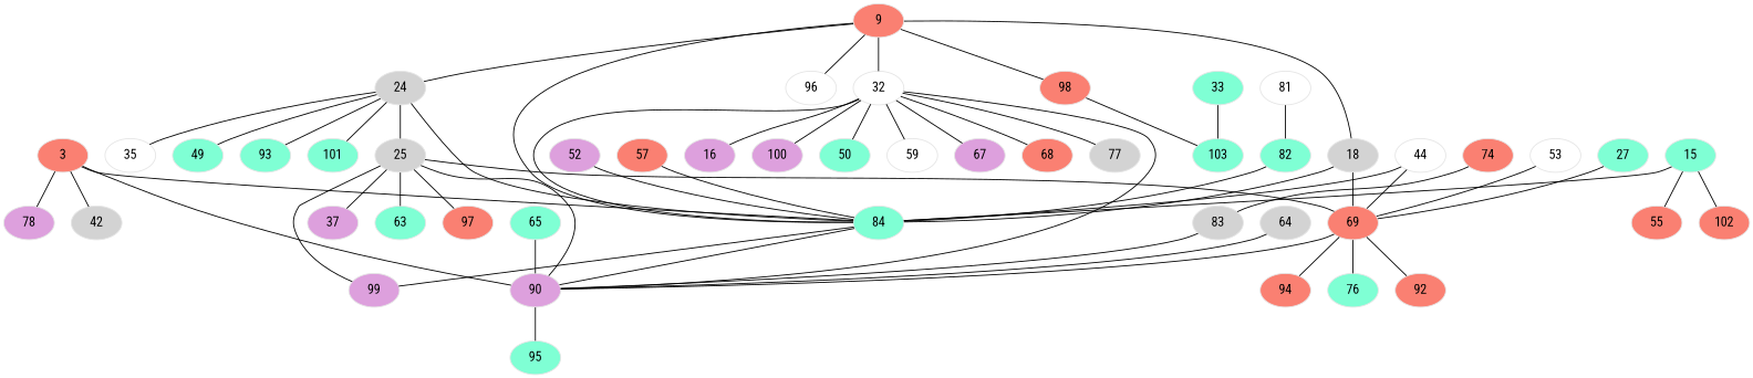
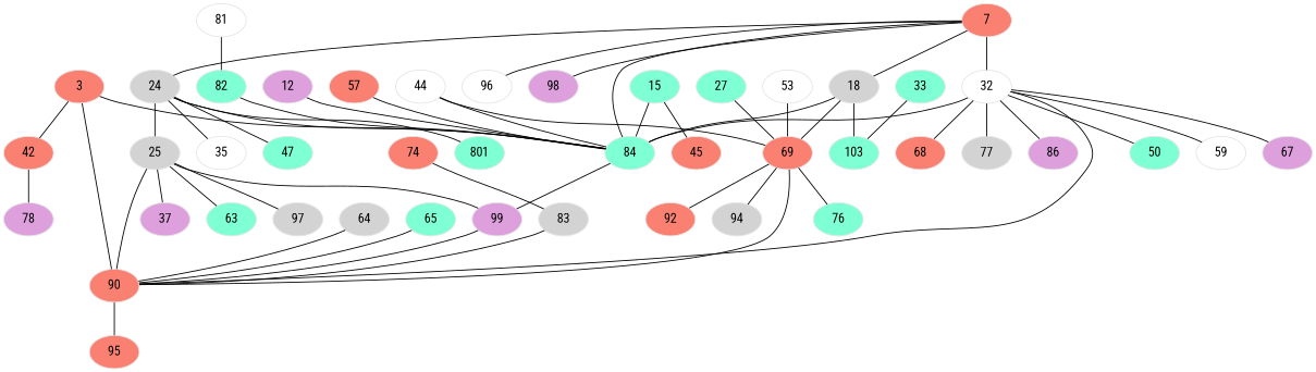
  graph {
    fontname="Roboto Condensed"
    node [color=gray90 fillcolor=aquamarine fontname="Roboto Condensed" style=filled]
    edge [fontname="Roboto Condensed"]
    3 [fillcolor=salmon super="+1"]
-   42 [fillcolor=lightgrey]
+   42 [fillcolor=salmon]
    78 [fillcolor=plum]
    84 [super="+79+75+30+43+36+41"]
-   90 [fillcolor=plum super="+88+5+51+60"]
+   90 [fillcolor=salmon super="+88+5+51+60"]
    99 [fillcolor=plum]
-   95
-   9 [fillcolor=salmon super="+8"]
+   95 [fillcolor=salmon]
+   9 [fillcolor=salmon super="+8" label=7]
    18 [fillcolor=lightgrey super="+16"]
    24 [fillcolor=lightgrey super="+22"]
    32 [fillcolor=white super="+10+27+29"]
    96 [fillcolor=white]
-   98 [fillcolor=salmon super="+89"]
+   98 [fillcolor=plum super="+89"]
    69 [fillcolor=salmon super="+31+20"]
    103 [super="+45"]
    25 [fillcolor=lightgrey super="+21+23"]
    35 [fillcolor=white]
-   47 [label=49]
-   93 [super="+38"]
-   101 [super="+91"]
+   47
+   101 [super="+91" label=801]
    50
    59 [fillcolor=white]
    67 [fillcolor=plum]
    68 [fillcolor=salmon super="+48"]
    77 [fillcolor=lightgrey]
-   86 [fillcolor=plum label=16]
-   100 [fillcolor=plum super="+66"]
+   86 [fillcolor=plum]
    15 [super="+11"]
-   55 [fillcolor=salmon]
-   102 [fillcolor=salmon]
+   55 [fillcolor=salmon label=45]
    76
    92 [fillcolor=salmon super="+85"]
-   94 [fillcolor=salmon]
+   94 [fillcolor=lightgrey]
    37 [fillcolor=plum]
    63
-   97 [fillcolor=salmon]
+   97 [fillcolor=lightgrey]
    n37 [label=27]
    33
    44 [fillcolor=white super="+40"]
-   52 [fillcolor=plum]
+   52 [fillcolor=plum label=12]
    53 [fillcolor=white]
    57 [fillcolor=salmon]
    64 [fillcolor=lightgrey super="+54"]
    65
    74 [fillcolor=salmon]
    83 [fillcolor=lightgrey]
    81 [fillcolor=white super="+49"]
    82
    3 -- 42
-   3 -- 78
+   42 -- 78
    3 -- 84
    3 -- 90 [weight=6]
-   84 -- 90
+   99 -- 90
    84 -- 99
    90 -- 95
    9 -- 84
    9 -- 18
    9 -- 24
    9 -- 32 [weight=6]
    9 -- 96
    9 -- 98
    18 -- 84
    18 -- 69 [weight=6]
-   98 -- 103
+   18 -- 103
    24 -- 84
    24 -- 25 [weight=6]
    24 -- 35
    24 -- 47
-   24 -- 93
    24 -- 101
    32 -- 84 [weight=2]
    32 -- 90
    32 -- 50
    32 -- 59
    32 -- 67
    32 -- 68
    32 -- 77
    32 -- 86
-   32 -- 100
    69 -- 90
    69 -- 76
    69 -- 92
    69 -- 94
    25 -- 90
    25 -- 99
-   25 -- 69 [weight=2]
    25 -- 37
    25 -- 63
    25 -- 97
    15 -- 84 [weight=6]
    15 -- 55
-   15 -- 102
    n37 -- 69
    33 -- 103
    44 -- 84
    44 -- 69
    52 -- 84
    53 -- 69
    57 -- 84
    64 -- 90
    65 -- 90
    74 -- 83
    83 -- 90
    81 -- 82
    82 -- 84
  }
